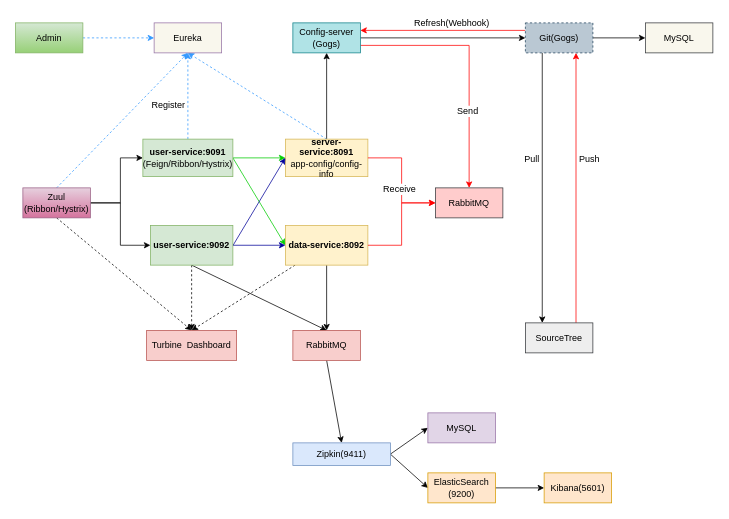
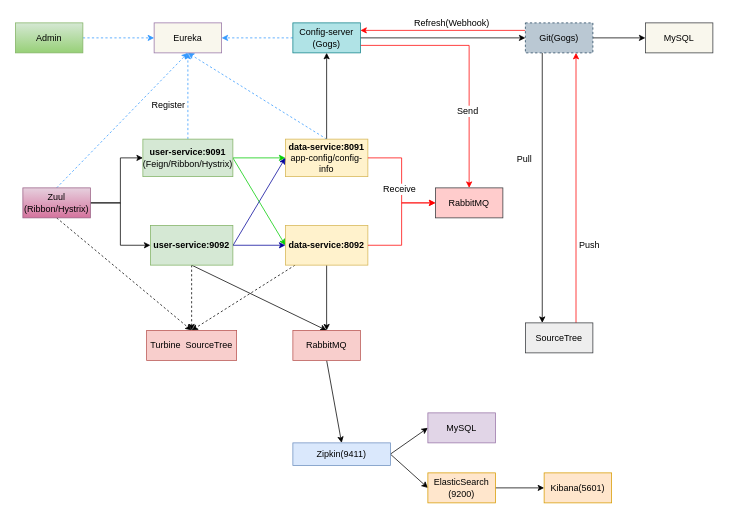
  <mxCell id="0" />
  <mxCell id="1" parent="0" />
  <mxCell id="2" style="edgeStyle=orthogonalEdgeStyle;rounded=0;orthogonalLoop=1;jettySize=auto;html=1;exitX=1;exitY=0.5;exitDx=0;exitDy=0;strokeColor=#00CC00;" parent="1" source="5" target="12" edge="1"><mxGeometry relative="1" as="geometry" /></mxCell>
  <mxCell id="3" style="edgeStyle=orthogonalEdgeStyle;rounded=0;orthogonalLoop=1;jettySize=auto;html=1;exitX=0.5;exitY=0;exitDx=0;exitDy=0;entryX=0.5;entryY=1;entryDx=0;entryDy=0;dashed=1;strokeColor=#3399FF;" parent="1" source="5" target="21" edge="1"><mxGeometry relative="1" as="geometry" /></mxCell>
  <mxCell id="4" style="rounded=0;orthogonalLoop=1;jettySize=auto;html=1;exitX=1;exitY=0.5;exitDx=0;exitDy=0;strokeColor=#00CC00;entryX=0;entryY=0.5;entryDx=0;entryDy=0;" parent="1" source="5" target="15" edge="1"><mxGeometry relative="1" as="geometry"><mxPoint x="380" y="280" as="targetPoint" /></mxGeometry></mxCell>
  <mxCell id="5" value="&lt;b&gt;user-service:9091&lt;/b&gt;&lt;br&gt;(Feign/Ribbon/Hystrix)" style="rounded=0;whiteSpace=wrap;html=1;fillColor=#d5e8d4;strokeColor=#82b366;" parent="1" vertex="1"><mxGeometry x="190" y="185" width="120" height="50" as="geometry" /></mxCell>
+ <mxCell id="6" style="edgeStyle=orthogonalEdgeStyle;rounded=0;orthogonalLoop=1;jettySize=auto;html=1;exitX=0;exitY=0.5;exitDx=0;exitDy=0;entryX=1;entryY=0.5;entryDx=0;entryDy=0;dashed=1;strokeColor=#3399FF;" parent="1" source="9" target="21" edge="1"><mxGeometry relative="1" as="geometry" /></mxCell>
  <mxCell id="7" style="edgeStyle=orthogonalEdgeStyle;rounded=0;orthogonalLoop=1;jettySize=auto;html=1;" parent="1" source="9" target="30" edge="1"><mxGeometry relative="1" as="geometry" /></mxCell>
  <mxCell id="8" style="edgeStyle=orthogonalEdgeStyle;rounded=0;orthogonalLoop=1;jettySize=auto;html=1;exitX=1;exitY=0.75;exitDx=0;exitDy=0;entryX=0.5;entryY=0;entryDx=0;entryDy=0;strokeColor=#FF0000;" parent="1" source="9" target="35" edge="1"><mxGeometry relative="1" as="geometry" /></mxCell>
  <mxCell id="9" value="Config-server&lt;br&gt;(Gogs)" style="rounded=0;whiteSpace=wrap;html=1;fillColor=#b0e3e6;strokeColor=#0e8088;" parent="1" vertex="1"><mxGeometry x="390" y="30" width="90" height="40" as="geometry" /></mxCell>
  <mxCell id="10" style="edgeStyle=orthogonalEdgeStyle;rounded=0;orthogonalLoop=1;jettySize=auto;html=1;exitX=0.5;exitY=0;exitDx=0;exitDy=0;entryX=0.5;entryY=1;entryDx=0;entryDy=0;" parent="1" source="12" target="9" edge="1"><mxGeometry relative="1" as="geometry" /></mxCell>
  <mxCell id="11" style="rounded=0;orthogonalLoop=1;jettySize=auto;html=1;exitX=0.5;exitY=0;exitDx=0;exitDy=0;entryX=0.5;entryY=1;entryDx=0;entryDy=0;dashed=1;strokeColor=#3399FF;" parent="1" source="12" target="21" edge="1"><mxGeometry relative="1" as="geometry" /></mxCell>
- <mxCell id="12" value="&lt;b&gt;server-service:8091&lt;/b&gt;&lt;br&gt;app-config/config-info" style="rounded=0;whiteSpace=wrap;html=1;fillColor=#fff2cc;strokeColor=#d6b656;" parent="1" vertex="1"><mxGeometry x="380" y="185" width="110" height="50" as="geometry" /></mxCell>
+ <mxCell id="12" value="&lt;b&gt;data-service:8091&lt;/b&gt;&lt;br&gt;app-config/config-info" style="rounded=0;whiteSpace=wrap;html=1;fillColor=#fff2cc;strokeColor=#d6b656;" parent="1" vertex="1"><mxGeometry x="380" y="185" width="110" height="50" as="geometry" /></mxCell>
  <mxCell id="13" style="edgeStyle=none;rounded=0;orthogonalLoop=1;jettySize=auto;html=1;entryX=0.5;entryY=0;entryDx=0;entryDy=0;dashed=1;" parent="1" source="15" target="38" edge="1"><mxGeometry relative="1" as="geometry" /></mxCell>
  <mxCell id="14" style="edgeStyle=none;rounded=0;orthogonalLoop=1;jettySize=auto;html=1;exitX=0.5;exitY=1;exitDx=0;exitDy=0;entryX=0.5;entryY=0;entryDx=0;entryDy=0;" parent="1" source="15" target="50" edge="1"><mxGeometry relative="1" as="geometry" /></mxCell>
  <mxCell id="15" value="&lt;b&gt;data-service:8092&lt;/b&gt;" style="rounded=0;whiteSpace=wrap;html=1;fillColor=#fff2cc;strokeColor=#d6b656;" parent="1" vertex="1"><mxGeometry x="380" y="300" width="110" height="53" as="geometry" /></mxCell>
  <mxCell id="16" style="edgeStyle=orthogonalEdgeStyle;rounded=0;orthogonalLoop=1;jettySize=auto;html=1;entryX=0;entryY=0.5;entryDx=0;entryDy=0;strokeColor=#000099;" parent="1" source="20" target="15" edge="1"><mxGeometry relative="1" as="geometry" /></mxCell>
  <mxCell id="17" style="edgeStyle=none;rounded=0;orthogonalLoop=1;jettySize=auto;html=1;entryX=0;entryY=0.5;entryDx=0;entryDy=0;strokeColor=#000099;" parent="1" target="12" edge="1"><mxGeometry relative="1" as="geometry"><mxPoint x="310" y="327" as="sourcePoint" /></mxGeometry></mxCell>
  <mxCell id="18" style="edgeStyle=none;rounded=0;orthogonalLoop=1;jettySize=auto;html=1;exitX=0.5;exitY=1;exitDx=0;exitDy=0;entryX=0.5;entryY=0;entryDx=0;entryDy=0;dashed=1;" parent="1" source="20" target="38" edge="1"><mxGeometry relative="1" as="geometry" /></mxCell>
  <mxCell id="19" style="rounded=0;orthogonalLoop=1;jettySize=auto;html=1;exitX=0.5;exitY=1;exitDx=0;exitDy=0;entryX=0.5;entryY=0;entryDx=0;entryDy=0;" parent="1" source="20" target="50" edge="1"><mxGeometry relative="1" as="geometry" /></mxCell>
  <mxCell id="20" value="&lt;b&gt;user-service:9092&lt;/b&gt;" style="rounded=0;whiteSpace=wrap;html=1;fillColor=#d5e8d4;strokeColor=#82b366;" parent="1" vertex="1"><mxGeometry x="200" y="300" width="110" height="53" as="geometry" /></mxCell>
  <mxCell id="21" value="Eureka" style="rounded=0;whiteSpace=wrap;html=1;fillColor=#f9f7ed;strokeColor=#9673a6;" parent="1" vertex="1"><mxGeometry x="205" y="30" width="90" height="40" as="geometry" /></mxCell>
  <mxCell id="22" style="edgeStyle=orthogonalEdgeStyle;rounded=0;orthogonalLoop=1;jettySize=auto;html=1;exitX=1;exitY=0.5;exitDx=0;exitDy=0;entryX=0;entryY=0.5;entryDx=0;entryDy=0;" parent="1" source="26" target="5" edge="1"><mxGeometry relative="1" as="geometry"><mxPoint x="190" y="240" as="targetPoint" /><Array as="points"><mxPoint x="160" y="270" /><mxPoint x="160" y="210" /></Array></mxGeometry></mxCell>
  <mxCell id="23" style="edgeStyle=orthogonalEdgeStyle;rounded=0;orthogonalLoop=1;jettySize=auto;html=1;exitX=1;exitY=0.5;exitDx=0;exitDy=0;entryX=0;entryY=0.5;entryDx=0;entryDy=0;" parent="1" source="26" target="20" edge="1"><mxGeometry relative="1" as="geometry" /></mxCell>
  <mxCell id="24" style="edgeStyle=none;rounded=0;orthogonalLoop=1;jettySize=auto;html=1;exitX=0.5;exitY=0;exitDx=0;exitDy=0;dashed=1;strokeColor=#3399FF;" parent="1" source="26" edge="1"><mxGeometry relative="1" as="geometry"><mxPoint x="250" y="70" as="targetPoint" /></mxGeometry></mxCell>
  <mxCell id="25" style="edgeStyle=none;rounded=0;orthogonalLoop=1;jettySize=auto;html=1;exitX=0.5;exitY=1;exitDx=0;exitDy=0;dashed=1;entryX=0.5;entryY=0;entryDx=0;entryDy=0;" parent="1" source="26" target="38" edge="1"><mxGeometry relative="1" as="geometry"><mxPoint x="345" y="430" as="targetPoint" /></mxGeometry></mxCell>
  <mxCell id="26" value="Zuul&lt;br&gt;(Ribbon/Hystrix)" style="rounded=0;whiteSpace=wrap;html=1;gradientColor=#d5739d;fillColor=#e6d0de;strokeColor=#996185;" parent="1" vertex="1"><mxGeometry x="30" y="250" width="90" height="40" as="geometry" /></mxCell>
  <mxCell id="27" style="edgeStyle=orthogonalEdgeStyle;rounded=0;orthogonalLoop=1;jettySize=auto;html=1;exitX=0.25;exitY=1;exitDx=0;exitDy=0;entryX=0.25;entryY=0;entryDx=0;entryDy=0;" parent="1" source="30" target="40" edge="1"><mxGeometry relative="1" as="geometry" /></mxCell>
  <mxCell id="28" style="edgeStyle=orthogonalEdgeStyle;rounded=0;orthogonalLoop=1;jettySize=auto;html=1;" parent="1" source="30" target="31" edge="1"><mxGeometry relative="1" as="geometry" /></mxCell>
  <mxCell id="29" style="edgeStyle=none;rounded=0;orthogonalLoop=1;jettySize=auto;html=1;exitX=0;exitY=0.25;exitDx=0;exitDy=0;entryX=1;entryY=0.25;entryDx=0;entryDy=0;strokeColor=#FF0000;" parent="1" source="30" target="9" edge="1"><mxGeometry relative="1" as="geometry" /></mxCell>
  <mxCell id="30" value="Git(Gogs)" style="rounded=0;whiteSpace=wrap;html=1;fillColor=#bac8d3;strokeColor=#23445d;dashed=1;" parent="1" vertex="1"><mxGeometry x="700" y="30" width="90" height="40" as="geometry" /></mxCell>
  <mxCell id="31" value="MySQL" style="rounded=0;whiteSpace=wrap;html=1;fillColor=#f9f7ed;strokeColor=#36393d;" parent="1" vertex="1"><mxGeometry x="860" y="30" width="90" height="40" as="geometry" /></mxCell>
  <mxCell id="32" style="edgeStyle=orthogonalEdgeStyle;rounded=0;orthogonalLoop=1;jettySize=auto;html=1;entryX=0;entryY=0.5;entryDx=0;entryDy=0;exitX=1;exitY=0.5;exitDx=0;exitDy=0;strokeColor=#FF0000;" parent="1" source="12" target="35" edge="1"><mxGeometry relative="1" as="geometry" /></mxCell>
  <mxCell id="33" value="Receive" style="text;html=1;resizable=0;points=[];align=center;verticalAlign=middle;labelBackgroundColor=#ffffff;" parent="32" vertex="1" connectable="0"><mxGeometry x="0.141" y="-4" relative="1" as="geometry"><mxPoint as="offset" /></mxGeometry></mxCell>
  <mxCell id="34" style="edgeStyle=orthogonalEdgeStyle;rounded=0;orthogonalLoop=1;jettySize=auto;html=1;exitX=1;exitY=0.5;exitDx=0;exitDy=0;entryX=0;entryY=0.5;entryDx=0;entryDy=0;strokeColor=#FF0000;" parent="1" source="15" target="35" edge="1"><mxGeometry relative="1" as="geometry" /></mxCell>
  <mxCell id="35" value="RabbitMQ" style="rounded=0;whiteSpace=wrap;html=1;fillColor=#ffcccc;strokeColor=#36393d;" parent="1" vertex="1"><mxGeometry x="580" y="250" width="90" height="40" as="geometry" /></mxCell>
  <mxCell id="36" style="edgeStyle=orthogonalEdgeStyle;rounded=0;orthogonalLoop=1;jettySize=auto;html=1;exitX=1;exitY=0.5;exitDx=0;exitDy=0;entryX=0;entryY=0.5;entryDx=0;entryDy=0;dashed=1;strokeColor=#3399FF;" parent="1" source="37" target="21" edge="1"><mxGeometry relative="1" as="geometry" /></mxCell>
  <mxCell id="37" value="Admin" style="rounded=0;whiteSpace=wrap;html=1;fillColor=#d5e8d4;strokeColor=#82b366;gradientColor=#97d077;" parent="1" vertex="1"><mxGeometry x="20" y="30" width="90" height="40" as="geometry" /></mxCell>
- <mxCell id="38" value="Turbine&amp;nbsp; Dashboard" style="rounded=0;whiteSpace=wrap;html=1;fillColor=#f8cecc;strokeColor=#b85450;" parent="1" vertex="1"><mxGeometry x="195" y="440" width="120" height="40" as="geometry" /></mxCell>
+ <mxCell id="38" value="Turbine&amp;nbsp; SourceTree" style="rounded=0;whiteSpace=wrap;html=1;fillColor=#f8cecc;strokeColor=#b85450;" parent="1" vertex="1"><mxGeometry x="195" y="440" width="120" height="40" as="geometry" /></mxCell>
  <mxCell id="39" style="edgeStyle=orthogonalEdgeStyle;rounded=0;orthogonalLoop=1;jettySize=auto;html=1;exitX=0.75;exitY=0;exitDx=0;exitDy=0;entryX=0.75;entryY=1;entryDx=0;entryDy=0;strokeColor=#FF0000;" parent="1" source="40" target="30" edge="1"><mxGeometry relative="1" as="geometry" /></mxCell>
  <mxCell id="40" value="SourceTree" style="rounded=0;whiteSpace=wrap;html=1;fillColor=#eeeeee;strokeColor=#36393d;" parent="1" vertex="1"><mxGeometry x="700" y="430" width="90" height="40" as="geometry" /></mxCell>
- <mxCell id="41" value="Pull&lt;br&gt;" style="text;html=1;resizable=0;points=[];autosize=1;align=left;verticalAlign=top;spacingTop=-4;" parent="1" vertex="1"><mxGeometry x="697" y="202" width="40" height="20" as="geometry" /></mxCell>
- <mxCell id="42" value="Push&lt;br&gt;" style="text;html=1;resizable=0;points=[];autosize=1;align=left;verticalAlign=top;spacingTop=-4;" parent="1" vertex="1"><mxGeometry x="770" y="202" width="40" height="20" as="geometry" /></mxCell>
+ <mxCell id="41" value="Pull&lt;br&gt;" style="text;html=1;resizable=0;points=[];autosize=1;align=left;verticalAlign=top;spacingTop=-4;" parent="1" vertex="1"><mxGeometry x="687" y="202" width="40" height="20" as="geometry" /></mxCell>
+ <mxCell id="42" value="Push&lt;br&gt;" style="text;html=1;resizable=0;points=[];autosize=1;align=left;verticalAlign=top;spacingTop=-4;" parent="1" vertex="1"><mxGeometry x="770" y="317" width="40" height="20" as="geometry" /></mxCell>
  <mxCell id="43" value="Register" style="text;html=1;resizable=0;points=[];autosize=1;align=left;verticalAlign=top;spacingTop=-4;" parent="1" vertex="1"><mxGeometry x="200" y="130" width="60" height="20" as="geometry" /></mxCell>
  <mxCell id="44" value="Send" style="text;html=1;resizable=0;points=[];align=center;verticalAlign=middle;labelBackgroundColor=#ffffff;" parent="1" vertex="1" connectable="0"><mxGeometry x="550" y="260" as="geometry"><mxPoint x="72" y="-113" as="offset" /></mxGeometry></mxCell>
  <mxCell id="45" value="Refresh(Webhook)" style="text;html=1;resizable=0;points=[];autosize=1;align=left;verticalAlign=top;spacingTop=-4;" parent="1" vertex="1"><mxGeometry x="550" y="20" width="120" height="20" as="geometry" /></mxCell>
  <mxCell id="46" style="edgeStyle=none;rounded=0;orthogonalLoop=1;jettySize=auto;html=1;entryX=0;entryY=0.5;entryDx=0;entryDy=0;exitX=1;exitY=0.5;exitDx=0;exitDy=0;" parent="1" source="48" target="51" edge="1"><mxGeometry relative="1" as="geometry"><mxPoint x="500" y="610" as="sourcePoint" /></mxGeometry></mxCell>
  <mxCell id="47" style="edgeStyle=none;rounded=0;orthogonalLoop=1;jettySize=auto;html=1;exitX=1;exitY=0.5;exitDx=0;exitDy=0;" parent="1" source="48" edge="1"><mxGeometry relative="1" as="geometry"><mxPoint x="570" y="650" as="targetPoint" /></mxGeometry></mxCell>
  <mxCell id="48" value="Zipkin(9411)" style="rounded=0;whiteSpace=wrap;html=1;fillColor=#dae8fc;strokeColor=#6c8ebf;" parent="1" vertex="1"><mxGeometry x="390" y="590" width="130" height="30" as="geometry" /></mxCell>
  <mxCell id="49" style="edgeStyle=none;rounded=0;orthogonalLoop=1;jettySize=auto;html=1;exitX=0.5;exitY=1;exitDx=0;exitDy=0;entryX=0.5;entryY=0;entryDx=0;entryDy=0;" parent="1" source="50" target="48" edge="1"><mxGeometry relative="1" as="geometry" /></mxCell>
  <mxCell id="50" value="RabbitMQ" style="rounded=0;whiteSpace=wrap;html=1;fillColor=#f8cecc;strokeColor=#b85450;" parent="1" vertex="1"><mxGeometry x="390" y="440" width="90" height="40" as="geometry" /></mxCell>
  <mxCell id="51" value="MySQL" style="rounded=0;whiteSpace=wrap;html=1;fillColor=#e1d5e7;strokeColor=#9673a6;" parent="1" vertex="1"><mxGeometry x="570" y="550" width="90" height="40" as="geometry" /></mxCell>
  <mxCell id="52" style="edgeStyle=none;rounded=0;orthogonalLoop=1;jettySize=auto;html=1;entryX=0;entryY=0.5;entryDx=0;entryDy=0;" parent="1" source="53" target="54" edge="1"><mxGeometry relative="1" as="geometry"><mxPoint x="730" y="650" as="targetPoint" /></mxGeometry></mxCell>
  <mxCell id="53" value="ElasticSearch&lt;br&gt;(9200)" style="rounded=0;whiteSpace=wrap;html=1;fillColor=#ffe6cc;strokeColor=#d79b00;" parent="1" vertex="1"><mxGeometry x="570" y="630" width="90" height="40" as="geometry" /></mxCell>
  <mxCell id="54" value="Kibana(5601)" style="rounded=0;whiteSpace=wrap;html=1;fillColor=#ffe6cc;strokeColor=#d79b00;" parent="1" vertex="1"><mxGeometry x="725" y="630" width="90" height="40" as="geometry" /></mxCell>
